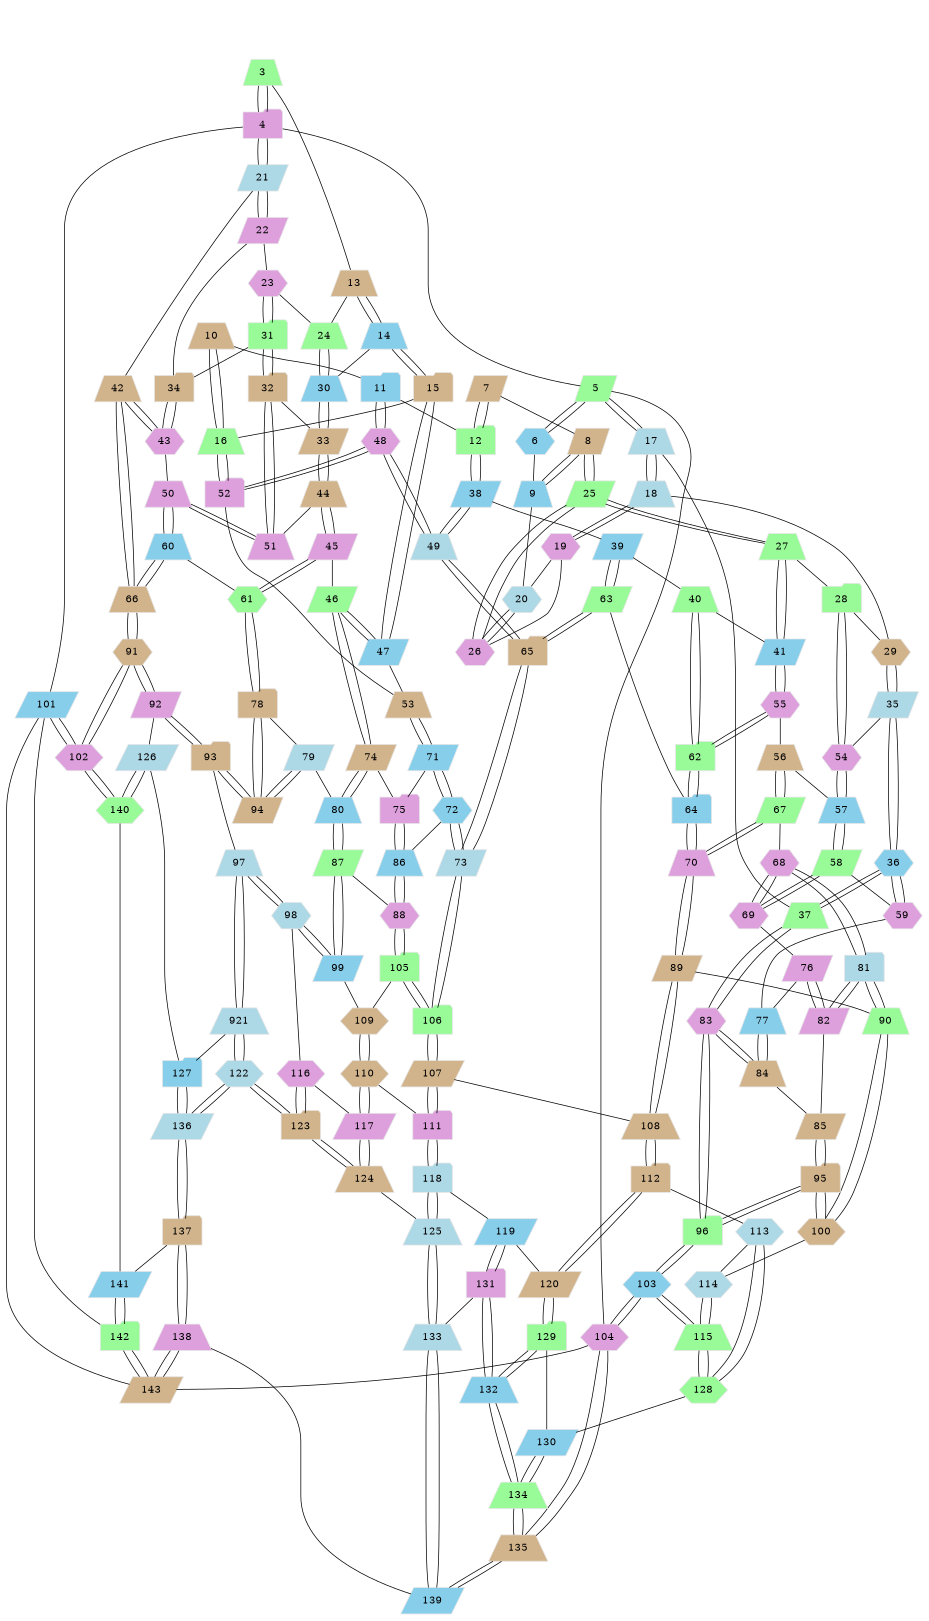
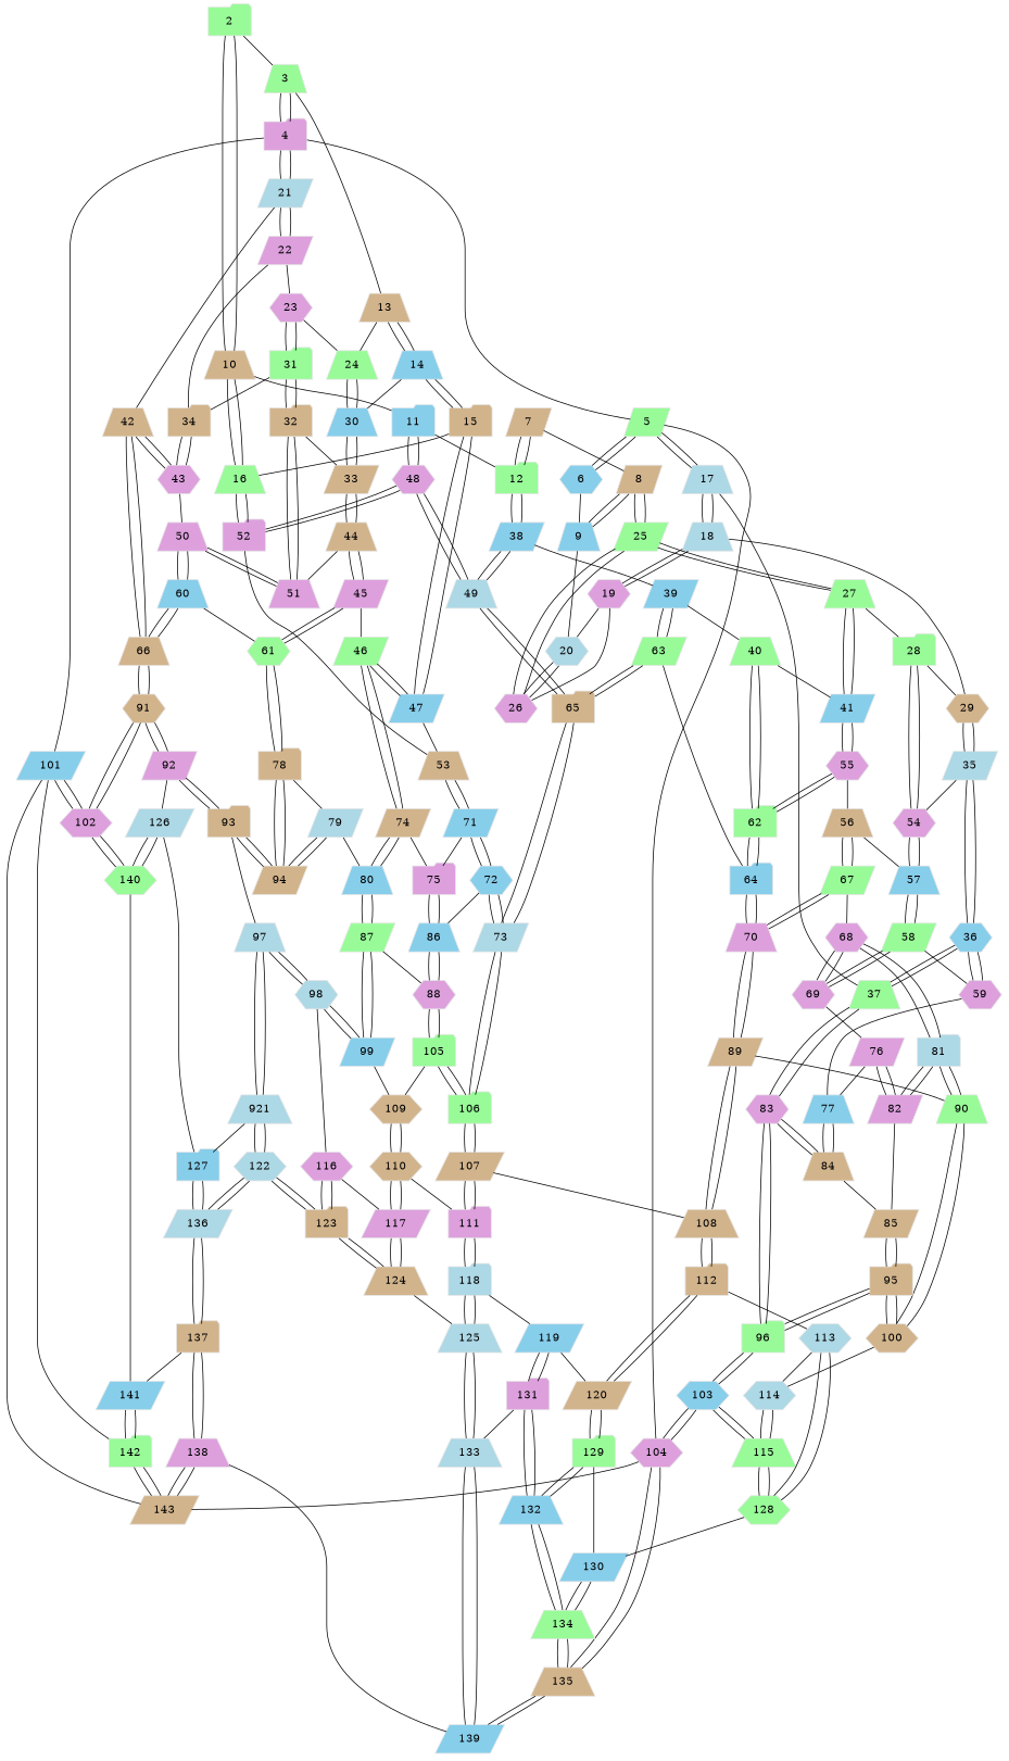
  graph {
    node [color=gray90 fillcolor=tan shape=trapezium style=filled]
+   2 [fillcolor=palegreen shape=folder]
    3 [fillcolor=palegreen]
    10
    7 [shape=parallelogram]
    8 [shape=parallelogram]
    12 [fillcolor=palegreen shape=folder]
    4 [fillcolor=plum shape=folder]
    13
    11 [fillcolor=skyblue shape=folder]
    16 [fillcolor=palegreen]
    5 [fillcolor=palegreen shape=parallelogram]
    21 [fillcolor=lightblue shape=parallelogram]
    101 [fillcolor=skyblue shape=parallelogram]
    14 [fillcolor=skyblue]
    24 [fillcolor=palegreen]
    6 [fillcolor=skyblue shape=hexagon]
    17 [fillcolor=lightblue]
    104 [fillcolor=plum shape=hexagon]
    22 [fillcolor=plum shape=parallelogram]
    42
    102 [fillcolor=plum shape=hexagon]
    142 [fillcolor=palegreen shape=folder]
    143 [shape=parallelogram]
    9 [fillcolor=skyblue]
    18 [fillcolor=lightblue]
    37 [fillcolor=palegreen]
    135
    20 [fillcolor=lightblue shape=hexagon]
    25 [fillcolor=palegreen shape=parallelogram]
    38 [fillcolor=skyblue shape=parallelogram]
    26 [fillcolor=plum shape=hexagon]
    27 [fillcolor=palegreen]
    48 [fillcolor=plum shape=hexagon]
    52 [fillcolor=plum shape=folder]
    49 [fillcolor=lightblue]
    39 [fillcolor=skyblue shape=parallelogram]
    15 [shape=folder]
    30 [fillcolor=skyblue]
    47 [fillcolor=skyblue shape=parallelogram]
    33 [shape=parallelogram]
    53
    19 [fillcolor=plum shape=hexagon]
    29 [shape=hexagon]
    83 [fillcolor=plum shape=hexagon]
    35 [fillcolor=lightblue shape=parallelogram]
    23 [fillcolor=plum shape=hexagon]
    34 [shape=folder]
    43 [fillcolor=plum shape=hexagon]
    66
    31 [fillcolor=palegreen shape=folder]
    32 [shape=folder]
    28 [fillcolor=palegreen shape=folder]
    41 [fillcolor=skyblue shape=parallelogram]
    54 [fillcolor=plum shape=hexagon]
    55 [fillcolor=plum shape=hexagon]
    57 [fillcolor=skyblue]
    36 [fillcolor=skyblue shape=hexagon]
    44
    51 [fillcolor=plum]
    45 [fillcolor=plum shape=parallelogram]
    50 [fillcolor=plum]
    59 [fillcolor=plum shape=hexagon]
    77 [fillcolor=skyblue]
    84
    96 [fillcolor=palegreen shape=folder]
    40 [fillcolor=palegreen]
    63 [fillcolor=palegreen shape=parallelogram]
    65 [shape=folder]
    62 [fillcolor=palegreen shape=folder]
    64 [fillcolor=skyblue shape=folder]
    56
    91 [shape=hexagon]
    60 [fillcolor=skyblue]
    46 [fillcolor=palegreen shape=parallelogram]
    61 [fillcolor=palegreen shape=hexagon]
    74 [shape=parallelogram]
    78 [shape=folder]
    75 [fillcolor=plum shape=folder]
    80 [fillcolor=skyblue]
    71 [fillcolor=skyblue shape=parallelogram]
    73 [fillcolor=lightblue shape=parallelogram]
    72 [fillcolor=skyblue shape=hexagon]
    58 [fillcolor=palegreen shape=parallelogram]
    67 [fillcolor=palegreen shape=parallelogram]
    70 [fillcolor=plum]
    68 [fillcolor=plum shape=hexagon]
    69 [fillcolor=plum shape=hexagon]
    76 [fillcolor=plum shape=parallelogram]
    79 [fillcolor=lightblue shape=parallelogram]
    94 [shape=parallelogram]
    89 [shape=parallelogram]
    106 [fillcolor=palegreen shape=folder]
    92 [fillcolor=plum shape=parallelogram]
    81 [fillcolor=lightblue shape=folder]
    82 [fillcolor=plum shape=parallelogram]
    90 [fillcolor=palegreen]
    108
    86 [fillcolor=skyblue]
    88 [fillcolor=plum shape=hexagon]
    107 [shape=parallelogram]
    87 [fillcolor=palegreen shape=parallelogram]
    85 [shape=parallelogram]
    99 [fillcolor=skyblue shape=parallelogram]
    100 [shape=hexagon]
    95 [shape=folder]
    103 [fillcolor=skyblue shape=hexagon]
    105 [fillcolor=palegreen shape=folder]
    109 [shape=hexagon]
    112 [shape=folder]
    114 [fillcolor=lightblue shape=hexagon]
    93 [shape=folder]
    126 [fillcolor=lightblue shape=parallelogram]
    140 [fillcolor=palegreen shape=hexagon]
    97 [fillcolor=lightblue]
    127 [fillcolor=skyblue shape=folder]
    98 [fillcolor=lightblue shape=hexagon]
    n117 [fillcolor=lightblue label=921]
    115 [fillcolor=palegreen]
    116 [fillcolor=plum shape=hexagon]
    122 [fillcolor=lightblue shape=hexagon]
    117 [fillcolor=plum shape=parallelogram]
    123 [shape=folder]
    110 [shape=hexagon]
    141 [fillcolor=skyblue shape=parallelogram]
    128 [fillcolor=palegreen shape=hexagon]
    139 [fillcolor=skyblue shape=parallelogram]
    111 [fillcolor=plum shape=folder]
    118 [fillcolor=lightblue shape=folder]
    113 [fillcolor=lightblue shape=hexagon]
    120 [shape=parallelogram]
    124
    119 [fillcolor=skyblue shape=parallelogram]
    125 [fillcolor=lightblue]
    129 [fillcolor=palegreen shape=folder]
    130 [fillcolor=skyblue shape=parallelogram]
    131 [fillcolor=plum shape=folder]
    133 [fillcolor=lightblue]
    132 [fillcolor=skyblue]
    136 [fillcolor=lightblue shape=parallelogram]
    137 [shape=folder]
    134 [fillcolor=palegreen]
    138 [fillcolor=plum]
+   2 -- 3
+   2 -- 10
+   2 -- 10
    3 -- 4
    3 -- 4
    3 -- 13
    10 -- 11
    10 -- 16
    10 -- 16
    7 -- 8
    7 -- 12
    7 -- 12
    8 -- 9
    8 -- 9
    8 -- 25
    8 -- 25
    12 -- 38
    12 -- 38
    4 -- 5
    4 -- 21
    4 -- 21
    4 -- 101
    13 -- 14
    13 -- 14
    13 -- 24
    11 -- 12
    11 -- 48
    11 -- 48
    16 -- 52
    16 -- 52
    5 -- 6
    5 -- 6
    5 -- 17
    5 -- 17
    5 -- 104
    21 -- 22
    21 -- 22
    21 -- 42
    101 -- 102
    101 -- 102
    101 -- 142
    101 -- 143
    14 -- 15
    14 -- 15
    14 -- 30
    24 -- 30
    24 -- 30
    6 -- 9
    17 -- 18
    17 -- 18
    17 -- 37
    104 -- 143
    104 -- 135
    104 -- 135
    22 -- 23
    22 -- 34
    42 -- 43
    42 -- 43
    42 -- 66
    42 -- 66
    102 -- 140
    102 -- 140
    142 -- 143
    142 -- 143
    9 -- 20
    18 -- 19
    18 -- 19
    18 -- 29
    37 -- 83
    37 -- 83
    135 -- 139
    135 -- 139
    20 -- 26
    20 -- 26
    25 -- 26
    25 -- 26
    25 -- 27
    25 -- 27
    38 -- 49
    38 -- 49
    38 -- 39
    27 -- 28
    27 -- 41
    27 -- 41
    48 -- 52
    48 -- 52
    48 -- 49
    48 -- 49
    52 -- 53
    49 -- 65
    49 -- 65
    39 -- 40
    39 -- 63
    39 -- 63
    15 -- 16
    15 -- 47
    15 -- 47
    30 -- 33
    30 -- 33
    47 -- 53
    33 -- 44
    33 -- 44
    53 -- 71
    53 -- 71
    19 -- 20
    19 -- 26
    29 -- 35
    29 -- 35
    83 -- 84
    83 -- 84
    83 -- 96
    83 -- 96
    35 -- 54
    35 -- 36
    35 -- 36
    23 -- 24
    23 -- 31
    23 -- 31
    34 -- 43
    34 -- 43
    43 -- 50
    66 -- 91
    66 -- 91
    31 -- 34
    31 -- 32
    31 -- 32
    32 -- 33
    32 -- 51
    32 -- 51
    28 -- 29
    28 -- 54
    28 -- 54
    41 -- 55
    41 -- 55
    54 -- 57
    54 -- 57
    55 -- 62
    55 -- 62
    55 -- 56
    57 -- 58
    57 -- 58
    36 -- 37
    36 -- 37
    36 -- 59
    36 -- 59
    44 -- 51
    44 -- 45
    44 -- 45
    45 -- 46
    45 -- 61
    45 -- 61
    50 -- 51
    50 -- 51
    50 -- 60
    50 -- 60
    59 -- 77
    77 -- 84
    77 -- 84
    84 -- 85
    96 -- 103
    96 -- 103
    40 -- 41
    40 -- 62
    40 -- 62
    63 -- 65
    63 -- 65
    63 -- 64
    65 -- 73
    65 -- 73
    62 -- 64
    62 -- 64
    64 -- 70
    64 -- 70
    56 -- 57
    56 -- 67
    56 -- 67
    91 -- 102
    91 -- 102
    91 -- 92
    91 -- 92
    60 -- 66
    60 -- 66
    60 -- 61
    46 -- 47
    46 -- 47
    46 -- 74
    46 -- 74
    61 -- 78
    61 -- 78
    74 -- 75
    74 -- 80
    74 -- 80
    78 -- 79
    78 -- 94
    78 -- 94
    75 -- 86
    75 -- 86
    80 -- 87
    80 -- 87
    71 -- 75
    71 -- 72
    71 -- 72
    73 -- 106
    73 -- 106
    72 -- 73
    72 -- 73
    72 -- 86
    58 -- 59
    58 -- 69
    58 -- 69
    67 -- 70
    67 -- 70
    67 -- 68
    70 -- 89
    70 -- 89
    68 -- 69
    68 -- 69
    68 -- 81
    68 -- 81
    69 -- 76
    76 -- 77
    76 -- 82
    76 -- 82
    79 -- 80
    79 -- 94
    79 -- 94
    89 -- 90
    89 -- 108
    89 -- 108
    106 -- 107
    106 -- 107
    92 -- 93
    92 -- 93
    92 -- 126
    81 -- 82
    81 -- 82
    81 -- 90
    81 -- 90
    82 -- 85
    90 -- 100
    90 -- 100
    108 -- 112
    108 -- 112
    86 -- 88
    86 -- 88
    88 -- 105
    88 -- 105
    107 -- 108
    107 -- 111
    107 -- 111
    87 -- 88
    87 -- 99
    87 -- 99
    85 -- 95
    85 -- 95
    99 -- 109
    100 -- 114
    95 -- 96
    95 -- 96
    95 -- 100
    95 -- 100
    103 -- 104
    103 -- 104
    103 -- 115
    103 -- 115
    105 -- 106
    105 -- 106
    105 -- 109
    109 -- 110
    109 -- 110
    112 -- 113
    112 -- 120
    112 -- 120
    114 -- 115
    114 -- 115
    93 -- 94
    93 -- 94
    93 -- 97
    126 -- 140
    126 -- 140
    126 -- 127
    140 -- 141
    97 -- 98
    97 -- 98
    97 -- n117
    97 -- n117
    127 -- 136
    127 -- 136
    98 -- 99
    98 -- 99
    98 -- 116
    n117 -- 127
    n117 -- 122
    n117 -- 122
    115 -- 128
    115 -- 128
    116 -- 117
    116 -- 123
    116 -- 123
    122 -- 123
    122 -- 123
    122 -- 136
    122 -- 136
    117 -- 124
    117 -- 124
    123 -- 124
    123 -- 124
    110 -- 117
    110 -- 117
    110 -- 111
    141 -- 142
    141 -- 142
    128 -- 130
    111 -- 118
    111 -- 118
    118 -- 119
    118 -- 125
    118 -- 125
    113 -- 114
    113 -- 128
    113 -- 128
    120 -- 129
    120 -- 129
    124 -- 125
    119 -- 120
    119 -- 131
    119 -- 131
    125 -- 133
    125 -- 133
    129 -- 130
    129 -- 132
    129 -- 132
    130 -- 134
    130 -- 134
    131 -- 133
    131 -- 132
    131 -- 132
    133 -- 139
    133 -- 139
    132 -- 134
    132 -- 134
    136 -- 137
    136 -- 137
    137 -- 141
    137 -- 138
    137 -- 138
    134 -- 135
    134 -- 135
    138 -- 143
    138 -- 143
    138 -- 139
  }
